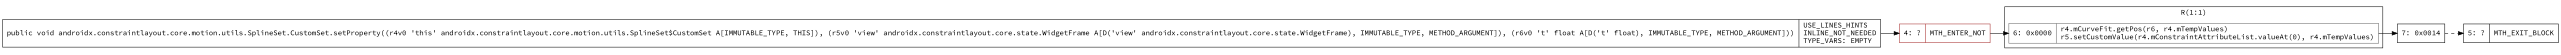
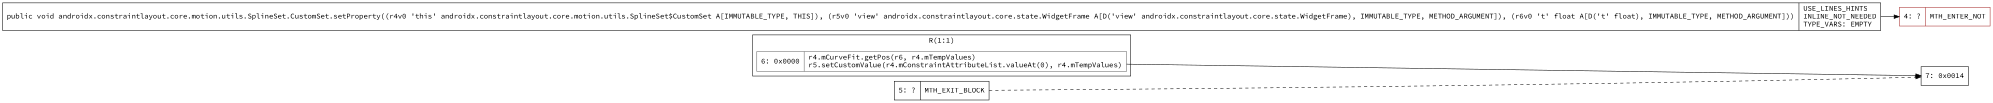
  digraph {
    fontname="Source Code Pro"
    rankdir=LR
    node [color=black fontname="Source Code Pro" shape=record]
    edge [fontname="Source Code Pro" style=solid]
    n1 [color=gray40 label="{6\:\ 0x0000|r4.mCurveFit.getPos(r6, r4.mTempValues)\lr5.setCustomValue(r4.mConstraintAttributeList.valueAt(0), r4.mTempValues)\l}"]
    n2 [label="{7\:\ 0x0014}"]
    n3 [label="{5\:\ ?|MTH_EXIT_BLOCK\l}"]
    n4 [color=brown label="{4\:\ ?|MTH_ENTER_NOT\l}"]
    n5 [label="{public void androidx.constraintlayout.core.motion.utils.SplineSet.CustomSet.setProperty((r4v0 'this' androidx.constraintlayout.core.motion.utils.SplineSet$CustomSet A[IMMUTABLE_TYPE, THIS]), (r5v0 'view' androidx.constraintlayout.core.state.WidgetFrame A[D('view' androidx.constraintlayout.core.state.WidgetFrame), IMMUTABLE_TYPE, METHOD_ARGUMENT]), (r6v0 't' float A[D('t' float), IMMUTABLE_TYPE, METHOD_ARGUMENT]))  | USE_LINES_HINTS\lINLINE_NOT_NEEDED\lTYPE_VARS: EMPTY\l}"]
    subgraph cluster_1 {
      label="R(1:1)"
      n1
    }
    n1 -> n2
-   n2 -> n3 [style=dashed]
-   n4 -> n1
+   n3 -> n2 [style=dashed]
    n5 -> n4
  }
